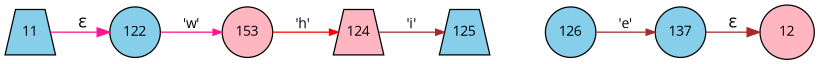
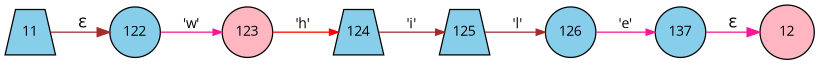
  digraph {
    fontname="Open Sans"
    rankdir=LR
    node [fillcolor=skyblue fixedsize=true fontname="Open Sans" fontsize=11 shape=circle style=filled peripheries=1]
    edge [color=deeppink fontname="Open Sans" arrowhead=normal arrowsize=.7 fontsize=11]
    n1 [fillcolor=lightpink label=12 width=.6 peripheries=""]
    n2 [label=137 width=.55]
    n3 [label=126 width=.55]
    n4 [label=125 shape=trapezium width=.55]
-   n5 [fillcolor=lightpink label=124 shape=trapezium width=.55]
+   n5 [label=124 shape=trapezium width=.55]
    n6 [label=11 shape=trapezium width=.55]
    n7 [label=122 width=.55]
-   n8 [fillcolor=lightpink label=153 width=.55]
-   n2 -> n1 [color=brown label="&epsilon;" arrowhead="" arrowsize="" fontsize=""]
-   n3 -> n2 [color=brown label="'e'"]
+   n8 [fillcolor=lightpink label=123 width=.55]
+   n2 -> n1 [label="&epsilon;" arrowhead="" arrowsize="" fontsize=""]
+   n3 -> n2 [label="'e'"]
+   n4 -> n3 [color=brown label="'l'"]
    n5 -> n4 [color=brown label="'i'"]
-   n6 -> n7 [label="&epsilon;" arrowhead="" arrowsize="" fontsize=""]
+   n6 -> n7 [color=brown label="&epsilon;" arrowhead="" arrowsize="" fontsize=""]
    n7 -> n8 [label="'w'"]
    n8 -> n5 [color=red label="'h'"]
  }
